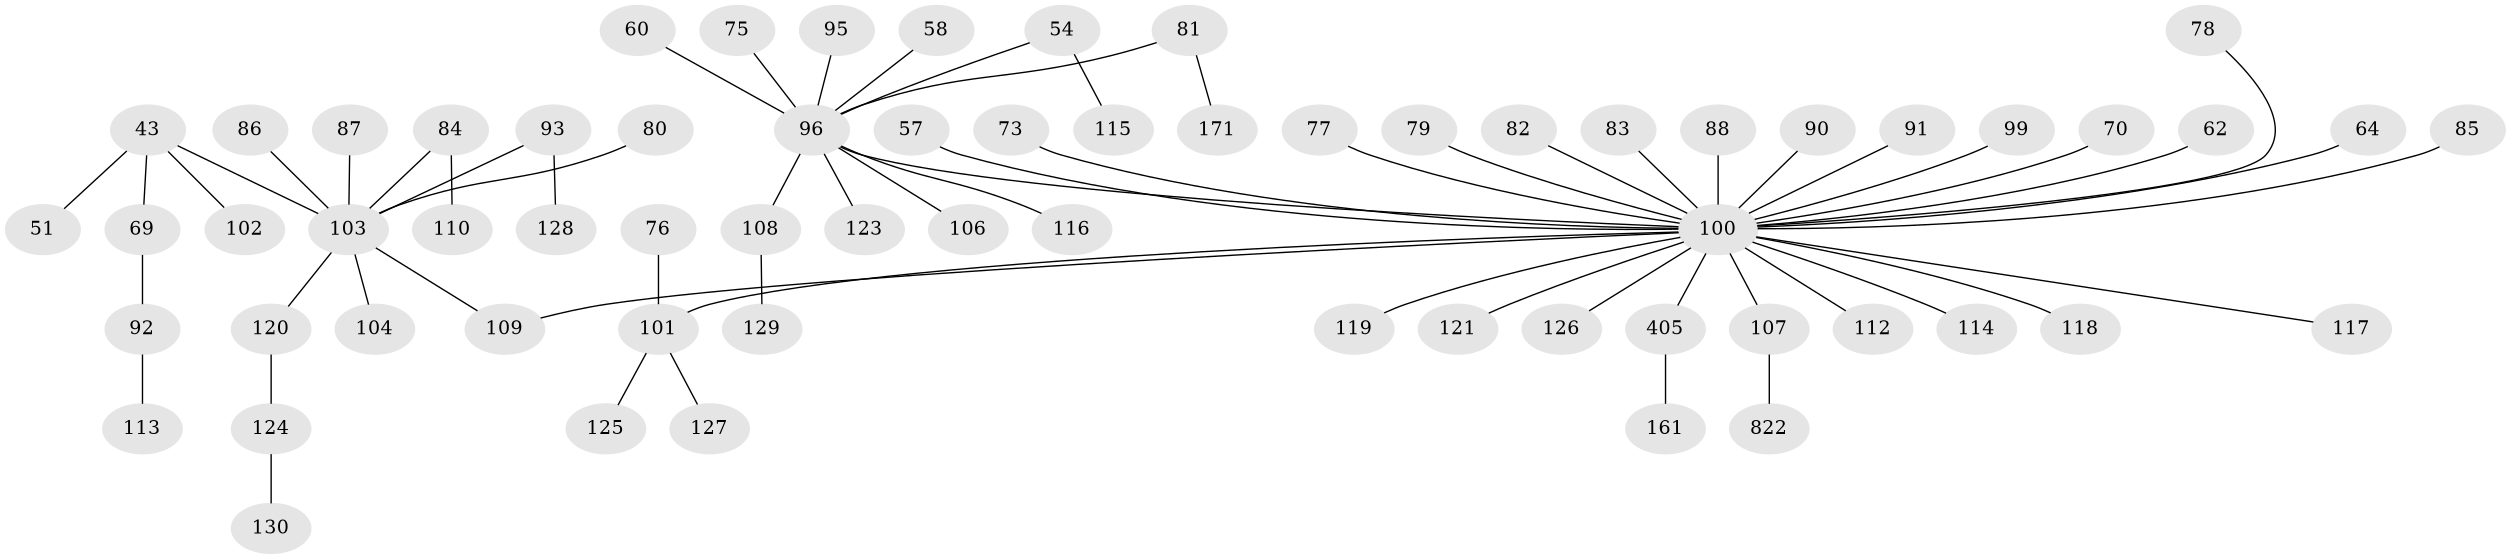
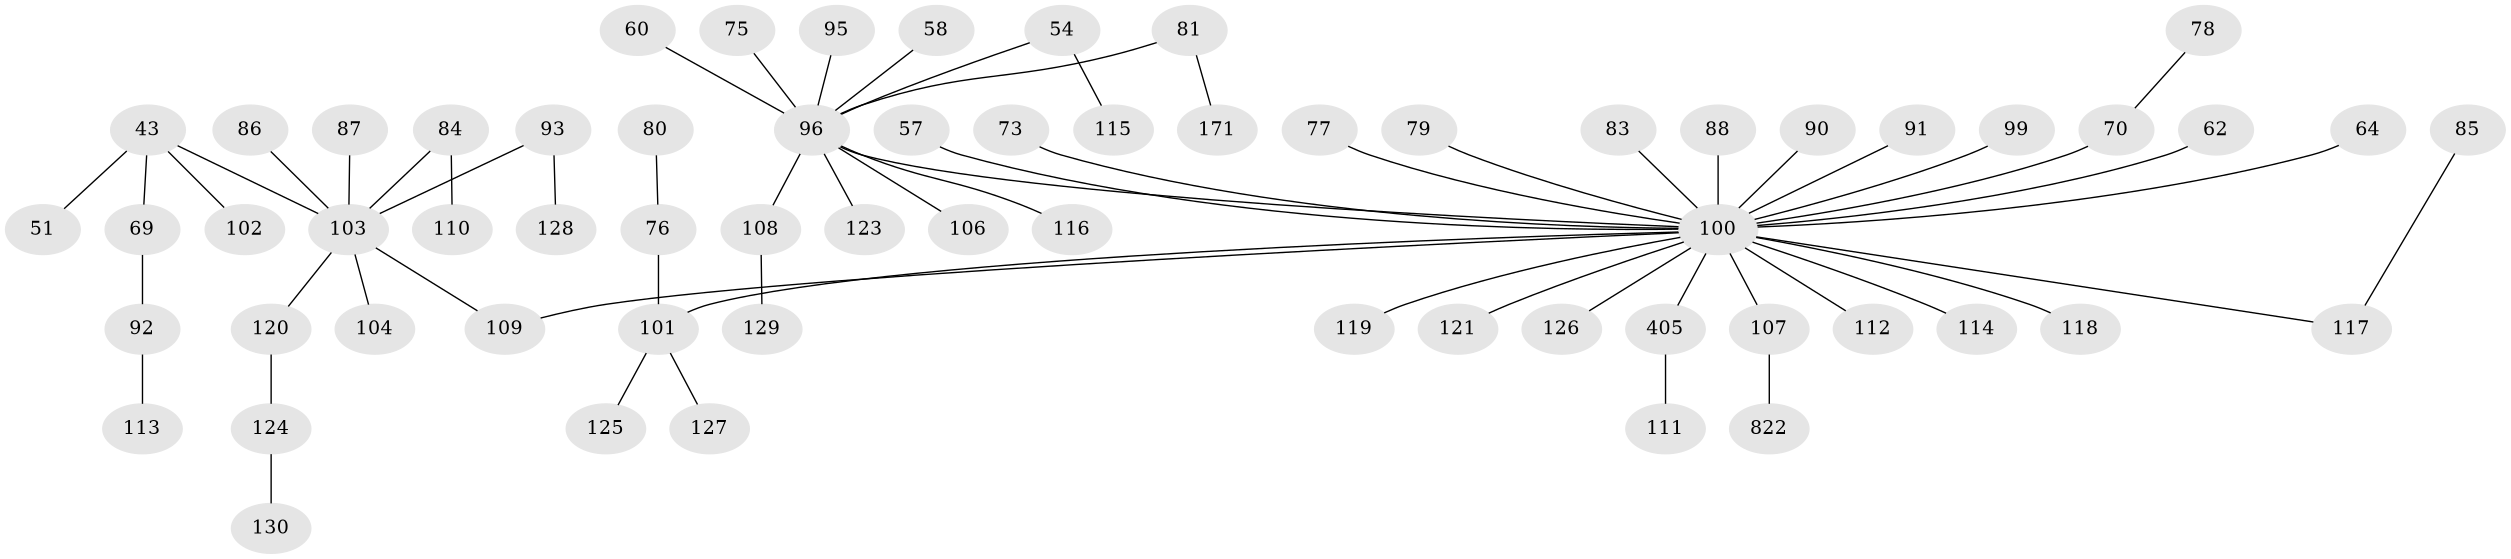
  graph {
    node [color=gray90 style=filled]
    43
    51
    69
    102
    103 [super="+53+40"]
    92
    104
    109
    120
    96 [super="+18+12+15+57+56+66+94+48"]
    100 [super="+27+36+50+72+32+97+35+39+59+65+49+55+68+98"]
    106
    108
    116
    123
    54
    115
    58
    60
    101 [super="+46+71"]
    n21 [label=405]
    107
    112
    114
    117
    118
    119
    121
    126
    62
    64
    n32 [label=57]
    113
    70
    73
    75 [super="+20+38"]
    125
    127
    76
    77
    78
    79
    80
    81
    n45 [label=171]
-   82
    83
    84
    110
    85
    86
    87
    88
    90
    91
    93
    128
    95
    129
    99
-   111 [label=161]
+   111
    n62 [label=822]
    124
    130
    43 -- 51
    43 -- 69
    43 -- 102
    43 -- 103
    69 -- 92
    103 -- 104
    103 -- 109
    103 -- 120
    92 -- 113
    120 -- 124
    96 -- 100
    96 -- 106
    96 -- 108
    96 -- 116
    96 -- 123
    100 -- 109
    100 -- 101
    100 -- n21
    100 -- 107
    100 -- 112
    100 -- 114
    100 -- 117
    100 -- 118
    100 -- 119
    100 -- 121
    100 -- 126
    108 -- 129
    54 -- 96
    54 -- 115
    58 -- 96
    60 -- 96
    101 -- 125
    101 -- 127
    n21 -- 111
    107 -- n62
    62 -- 100
    64 -- 100
    n32 -- 100
    70 -- 100
    73 -- 100
    75 -- 96
    76 -- 101
    77 -- 100
-   78 -- 100
+   78 -- 70
    79 -- 100
-   80 -- 103
+   80 -- 76
    81 -- 96
    81 -- n45
-   82 -- 100
    83 -- 100
    84 -- 103
    84 -- 110
-   85 -- 100
+   85 -- 117
    86 -- 103
    87 -- 103
    88 -- 100
    90 -- 100
    91 -- 100
    93 -- 103
    93 -- 128
    95 -- 96
    99 -- 100
    124 -- 130
  }
